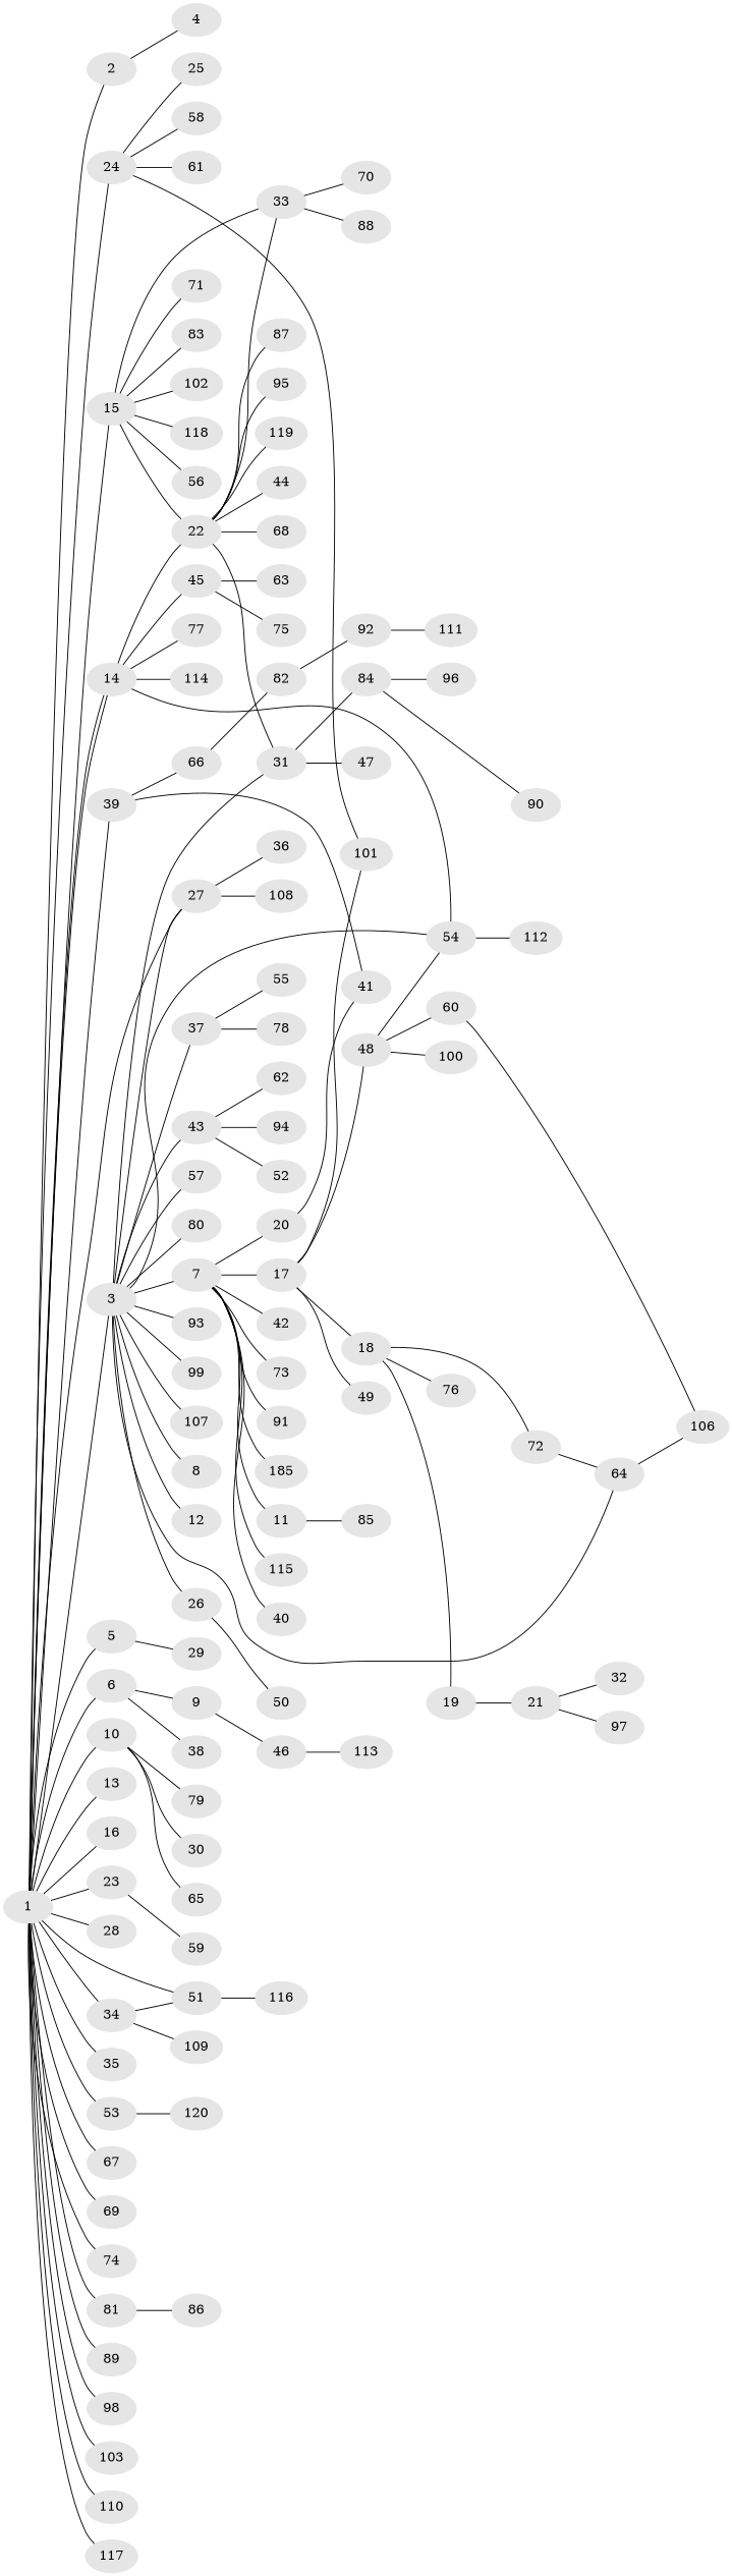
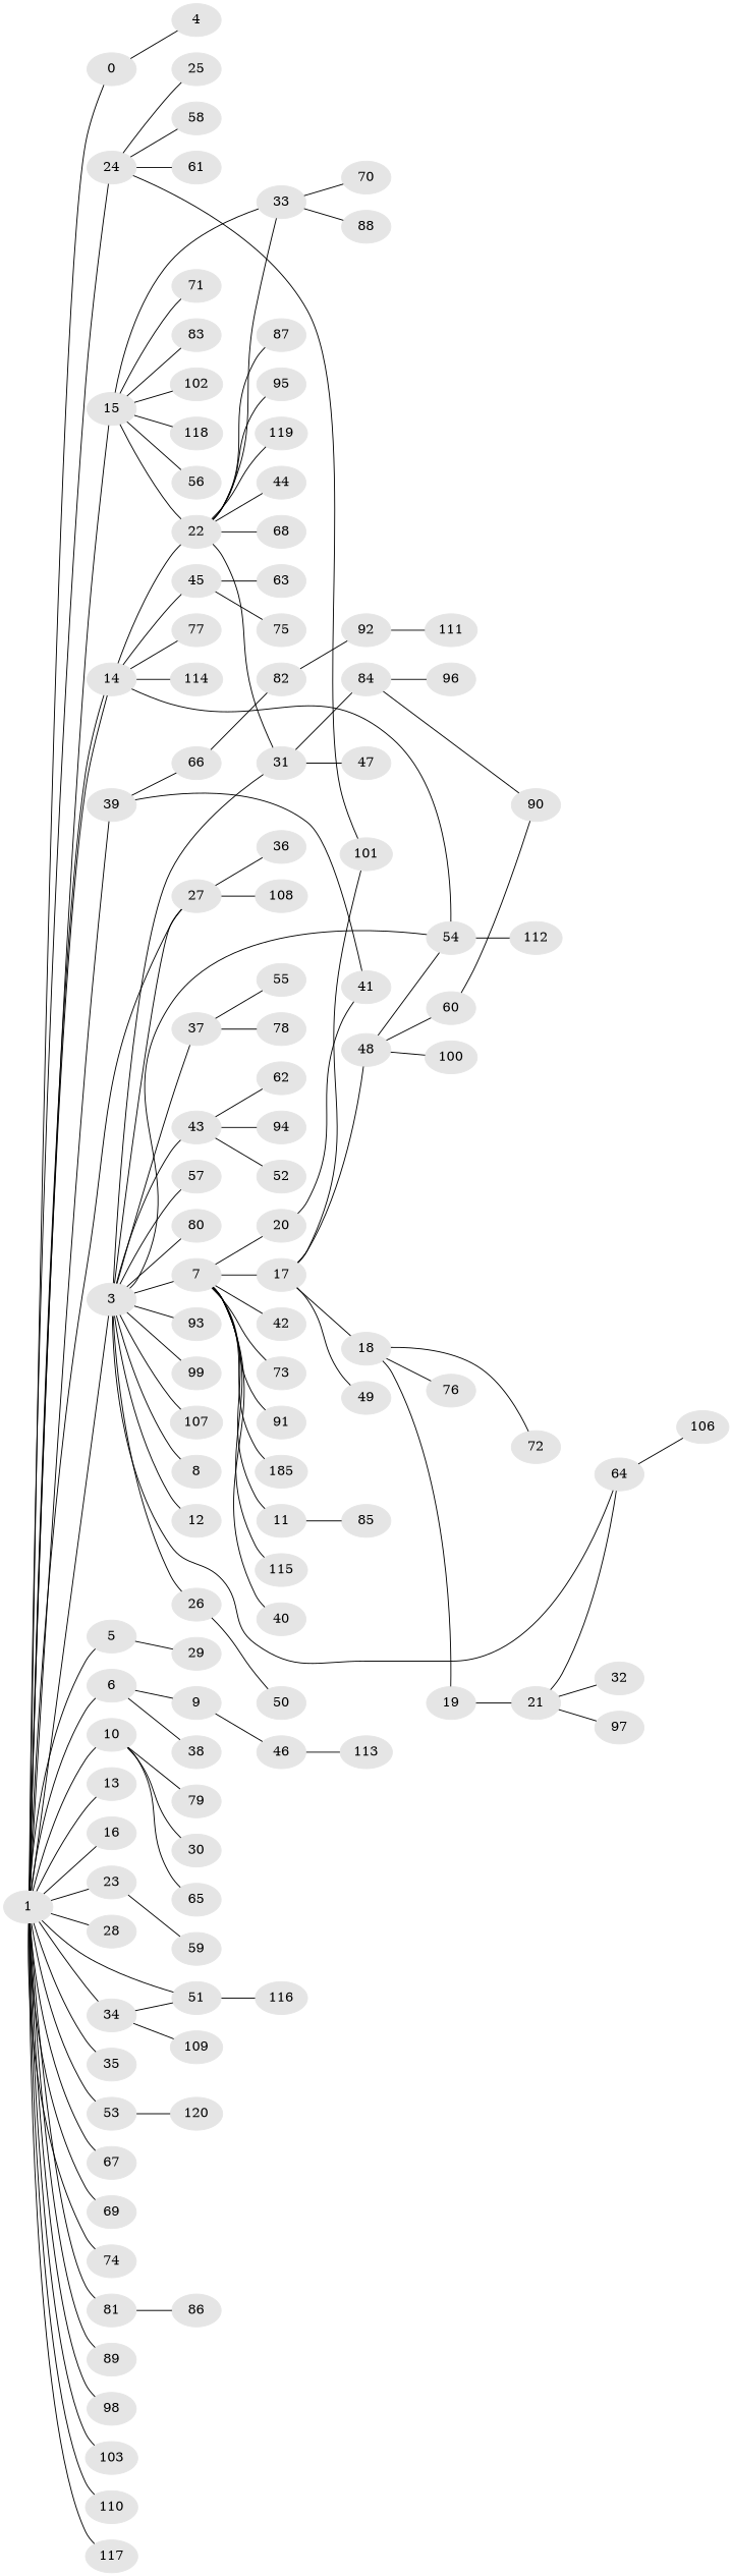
  graph {
    rankdir=LR
    node [color=gray90 style=filled]
    1
-   2
+   2 [label=0]
    3
    5
    6
    10
    13
    14
    15
    16
    23
    24
    27
    28
    34
    35
    39
    51
    53
    67
    69
    74
    81
    89
    98
    103
    110
    117
    4
    7
    8
    12
    26
    31
    37
    43
    54
    57
    64
    80
    93
    99
    107
    29
    9
    38
    30
    65
    79
    22
    45
    77
    114
    33
    56
    71
    83
    102
    118
    59
    101
    25
    58
    61
    36
    108
    109
    41
    66
    116
    120
    86
    11
    17
    20
    40
    42
    73
    91
    n80 [label=185]
    115
    50
    47
    84
    55
    78
    52
    62
    94
    112
    106
    46
    85
    18
    48
    49
    113
    44
    68
    87
    95
    119
    63
    75
    70
    88
    19
    72
    76
    60
    100
    21
    32
    97
    90
    96
    82
    92
    111
    1 -- 2
    1 -- 3
    1 -- 5
    1 -- 6
    1 -- 10
    1 -- 13
    1 -- 14
    1 -- 14
    1 -- 15
    1 -- 16
    1 -- 23
    1 -- 24
    1 -- 27
    1 -- 28
    1 -- 34
    1 -- 35
    1 -- 39
    1 -- 51
    1 -- 53
    1 -- 67
    1 -- 69
    1 -- 74
    1 -- 81
    1 -- 89
    1 -- 98
    1 -- 103
    1 -- 110
    1 -- 117
    2 -- 4
    3 -- 27
    3 -- 7
    3 -- 8
    3 -- 12
    3 -- 26
    3 -- 31
    3 -- 37
    3 -- 43
    3 -- 54
    3 -- 57
    3 -- 64
    3 -- 80
    3 -- 93
    3 -- 99
    3 -- 107
    5 -- 29
    6 -- 9
    6 -- 38
    10 -- 30
    10 -- 65
    10 -- 79
    14 -- 54
    14 -- 22
    14 -- 45
    14 -- 77
    14 -- 114
    15 -- 22
    15 -- 33
    15 -- 56
    15 -- 71
    15 -- 83
    15 -- 102
    15 -- 118
    23 -- 59
    24 -- 101
    24 -- 25
    24 -- 58
    24 -- 61
    27 -- 36
    27 -- 108
    34 -- 51
    34 -- 109
    39 -- 41
    39 -- 66
    51 -- 116
    53 -- 120
    81 -- 86
    7 -- 11
    7 -- 17
    7 -- 20
    7 -- 40
    7 -- 42
    7 -- 73
    7 -- 91
    7 -- n80
    7 -- 115
    26 -- 50
    31 -- 47
    31 -- 84
    37 -- 55
    37 -- 78
    43 -- 52
    43 -- 62
    43 -- 94
    54 -- 112
    64 -- 106
    9 -- 46
    22 -- 31
    22 -- 33
    22 -- 44
    22 -- 68
    22 -- 87
    22 -- 95
    22 -- 119
    45 -- 63
    45 -- 75
    33 -- 70
    33 -- 88
    66 -- 82
    11 -- 85
    17 -- 101
    17 -- 18
    17 -- 48
    17 -- 49
    20 -- 41
    84 -- 90
    84 -- 96
    46 -- 113
    18 -- 19
    18 -- 72
    18 -- 76
    48 -- 54
    48 -- 60
    48 -- 100
    19 -- 21
-   60 -- 106
-   72 -- 64
+   60 -- 90
+   21 -- 64
    21 -- 32
    21 -- 97
    82 -- 92
    92 -- 111
  }
